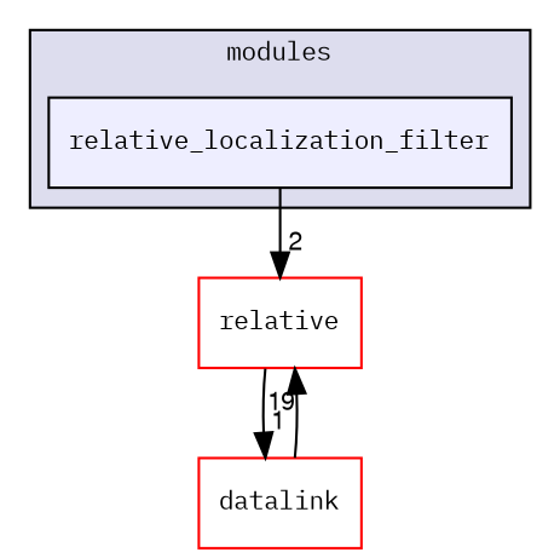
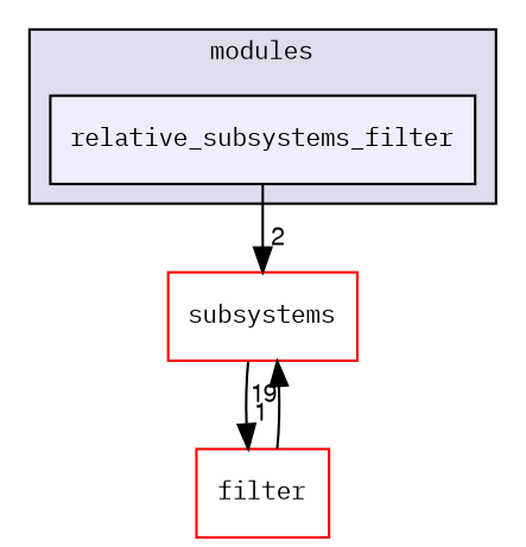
  digraph {
    compound=true
    fontname="IBM Plex Mono"
    node [fillcolor=white fontname="IBM Plex Mono" fontsize=10 shape=box style=filled color=red]
    edge [fontname="IBM Plex Mono" labeldistance=1.5 labelfontname=FreeSans labelfontsize=10]
-   n1 [fillcolor="#eeeeff" label=relative_localization_filter pencolor=black color=""]
-   n2 [label=relative]
-   n3 [label=datalink]
+   n1 [fillcolor="#eeeeff" label=relative_subsystems_filter pencolor=black color=""]
+   n2 [label=subsystems]
+   n3 [label=filter]
    subgraph cluster_1 {
      bgcolor="#ddddee"
      fontsize=10
      label=modules
      pencolor=black
      n1
    }
    n1 -> n2 [headlabel=2]
    n2 -> n3 [headlabel=1]
    n3 -> n2 [headlabel=19]
  }
